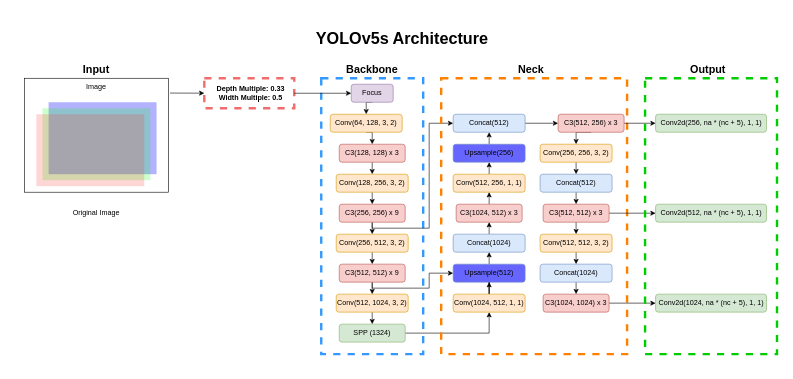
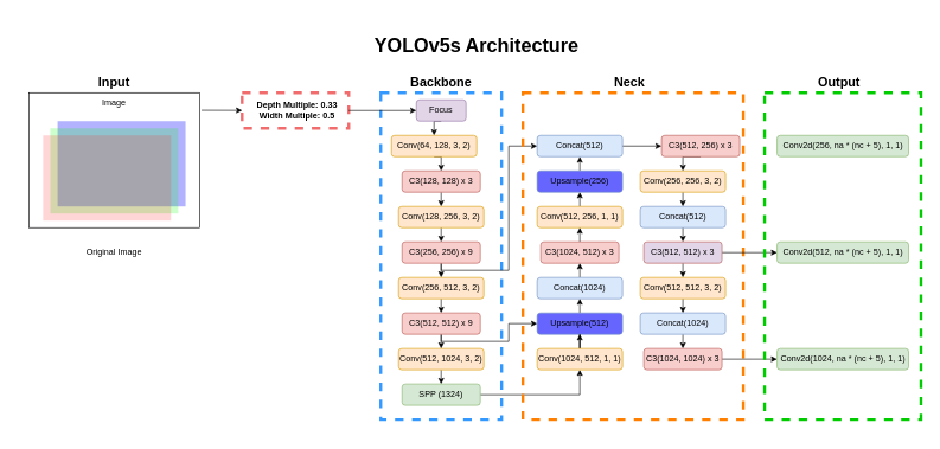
  <mxCell id="0" />
  <mxCell id="1" parent="0" />
  <mxCell id="2" value="" style="rounded=0;whiteSpace=wrap;html=1;fontSize=18;fillColor=none;dashed=1;strokeWidth=4;strokeColor=#F16C6C;fontStyle=0" vertex="1" parent="1"><mxGeometry x="340" y="130" width="150" height="50" as="geometry" /></mxCell>
  <mxCell id="3" value="" style="rounded=0;whiteSpace=wrap;html=1;fontSize=27;strokeColor=#F16C6C;fillColor=none;opacity=0;" vertex="1" parent="1"><mxGeometry y="20" width="1280" height="590" as="geometry" x="20" /></mxCell>
  <mxCell id="4" value="" style="rounded=0;whiteSpace=wrap;html=1;fillColor=none;" vertex="1" parent="1"><mxGeometry x="40" y="130" width="240" height="190" as="geometry" /></mxCell>
  <mxCell id="5" value="" style="shape=image;verticalLabelPosition=bottom;labelBackgroundColor=default;verticalAlign=top;aspect=fixed;imageAspect=0;image=https://st2.depositphotos.com/5357198/8114/i/950/depositphotos_81142762-stock-photo-aerial-view-of-paddy-field.jpg;imageBackground=none;fillOpacity=100;" vertex="1" parent="1"><mxGeometry x="80.36" y="170" width="180" height="120" as="geometry" /></mxCell>
  <mxCell id="6" value="Image" style="text;html=1;strokeColor=none;fillColor=none;align=center;verticalAlign=middle;whiteSpace=wrap;rounded=0;" vertex="1" parent="1"><mxGeometry x="130.15" y="130" width="60" height="30" as="geometry" /></mxCell>
  <mxCell id="7" value="Input" style="text;html=1;strokeColor=none;fillColor=none;align=center;verticalAlign=middle;whiteSpace=wrap;rounded=0;fontSize=18;fontStyle=1" vertex="1" parent="1"><mxGeometry x="130.15" y="100" width="60" height="30" as="geometry" /></mxCell>
  <mxCell id="8" value="" style="rounded=0;whiteSpace=wrap;html=1;fontSize=18;fillColor=none;dashed=1;strokeWidth=4;strokeColor=#3399FF;" vertex="1" parent="1"><mxGeometry x="535" y="130" width="170" height="460" as="geometry" /></mxCell>
  <mxCell id="9" value="Backbone" style="text;html=1;strokeColor=none;fillColor=none;align=center;verticalAlign=middle;whiteSpace=wrap;rounded=0;fontSize=18;fontStyle=1" vertex="1" parent="1"><mxGeometry x="590" y="100" width="60" height="30" as="geometry" /></mxCell>
  <mxCell id="10" style="edgeStyle=orthogonalEdgeStyle;rounded=0;orthogonalLoop=1;jettySize=auto;html=1;exitX=0.5;exitY=1;exitDx=0;exitDy=0;entryX=0.5;entryY=0;entryDx=0;entryDy=0;fontSize=12;fontColor=#FFFFFF;" edge="1" parent="1" source="11" target="13"><mxGeometry relative="1" as="geometry" /></mxCell>
  <mxCell id="11" value="Focus" style="rounded=1;whiteSpace=wrap;html=1;fontSize=12;fillColor=#e1d5e7;strokeColor=#9673a6;" vertex="1" parent="1"><mxGeometry x="585" y="140" width="70" height="30" as="geometry" /></mxCell>
  <mxCell id="12" style="edgeStyle=orthogonalEdgeStyle;rounded=0;orthogonalLoop=1;jettySize=auto;html=1;exitX=0.5;exitY=1;exitDx=0;exitDy=0;entryX=0.5;entryY=0;entryDx=0;entryDy=0;fontSize=12;fontColor=#FFFFFF;" edge="1" parent="1" source="13" target="15"><mxGeometry relative="1" as="geometry" /></mxCell>
  <mxCell id="13" value="Conv(64, 128, 3, 2)" style="rounded=1;whiteSpace=wrap;html=1;fontSize=12;fillColor=#ffe6cc;strokeColor=#d79b00;" vertex="1" parent="1"><mxGeometry x="550" y="190" width="120" height="30" as="geometry" /></mxCell>
  <mxCell id="14" style="edgeStyle=orthogonalEdgeStyle;rounded=0;orthogonalLoop=1;jettySize=auto;html=1;exitX=0.5;exitY=1;exitDx=0;exitDy=0;entryX=0.5;entryY=0;entryDx=0;entryDy=0;fontSize=12;fontColor=#FFFFFF;" edge="1" parent="1" source="15" target="17"><mxGeometry relative="1" as="geometry" /></mxCell>
  <mxCell id="15" value="C3(128, 128) x 3" style="rounded=1;whiteSpace=wrap;html=1;fontSize=12;fillColor=#f8cecc;strokeColor=#b85450;" vertex="1" parent="1"><mxGeometry x="565" y="240" width="110" height="30" as="geometry" /></mxCell>
  <mxCell id="16" style="edgeStyle=orthogonalEdgeStyle;rounded=0;orthogonalLoop=1;jettySize=auto;html=1;exitX=0.5;exitY=1;exitDx=0;exitDy=0;entryX=0.5;entryY=0;entryDx=0;entryDy=0;fontSize=12;fontColor=#FFFFFF;" edge="1" parent="1" source="17" target="20"><mxGeometry relative="1" as="geometry" /></mxCell>
  <mxCell id="17" value="Conv(128, 256, 3, 2)" style="rounded=1;whiteSpace=wrap;html=1;fontSize=12;fillColor=#ffe6cc;strokeColor=#d79b00;" vertex="1" parent="1"><mxGeometry x="560" y="290" width="120" height="30" as="geometry" /></mxCell>
  <mxCell id="18" style="edgeStyle=orthogonalEdgeStyle;rounded=0;orthogonalLoop=1;jettySize=auto;html=1;exitX=0.5;exitY=1;exitDx=0;exitDy=0;entryX=0.5;entryY=0;entryDx=0;entryDy=0;fontSize=12;fontColor=#FFFFFF;" edge="1" parent="1" source="20" target="22"><mxGeometry relative="1" as="geometry" /></mxCell>
  <mxCell id="19" style="edgeStyle=orthogonalEdgeStyle;rounded=0;orthogonalLoop=1;jettySize=auto;html=1;exitX=0.5;exitY=1;exitDx=0;exitDy=0;entryX=0;entryY=0.5;entryDx=0;entryDy=0;fontSize=12;fontColor=#FFFFFF;" edge="1" parent="1" source="20" target="33"><mxGeometry relative="1" as="geometry"><Array as="points"><mxPoint x="620" y="380" /><mxPoint x="715" y="380" /><mxPoint x="715" y="205" /></Array></mxGeometry></mxCell>
  <mxCell id="20" value="C3(256, 256) x 9" style="rounded=1;whiteSpace=wrap;html=1;fontSize=12;fillColor=#f8cecc;strokeColor=#b85450;" vertex="1" parent="1"><mxGeometry x="565" y="340" width="110" height="30" as="geometry" /></mxCell>
  <mxCell id="21" style="edgeStyle=orthogonalEdgeStyle;rounded=0;orthogonalLoop=1;jettySize=auto;html=1;exitX=0.5;exitY=1;exitDx=0;exitDy=0;entryX=0.5;entryY=0;entryDx=0;entryDy=0;fontSize=12;fontColor=#FFFFFF;" edge="1" parent="1" source="22" target="27"><mxGeometry relative="1" as="geometry" /></mxCell>
  <mxCell id="22" value="Conv(256, 512, 3, 2)" style="rounded=1;whiteSpace=wrap;html=1;fontSize=12;fillColor=#ffe6cc;strokeColor=#d79b00;" vertex="1" parent="1"><mxGeometry x="560" y="390" width="120" height="30" as="geometry" /></mxCell>
  <mxCell id="23" style="edgeStyle=orthogonalEdgeStyle;rounded=0;orthogonalLoop=1;jettySize=auto;html=1;exitX=0.5;exitY=1;exitDx=0;exitDy=0;entryX=0.5;entryY=0;entryDx=0;entryDy=0;fontSize=12;fontColor=#FFFFFF;" edge="1" parent="1" source="24" target="29"><mxGeometry relative="1" as="geometry" /></mxCell>
  <mxCell id="24" value="Conv(512, 1024, 3, 2)" style="rounded=1;whiteSpace=wrap;html=1;fontSize=12;fillColor=#ffe6cc;strokeColor=#d79b00;" vertex="1" parent="1"><mxGeometry x="560" y="490" width="120" height="30" as="geometry" /></mxCell>
  <mxCell id="25" style="edgeStyle=orthogonalEdgeStyle;rounded=0;orthogonalLoop=1;jettySize=auto;html=1;exitX=0.5;exitY=1;exitDx=0;exitDy=0;entryX=0.5;entryY=0;entryDx=0;entryDy=0;fontSize=12;fontColor=#FFFFFF;" edge="1" parent="1" source="27" target="24"><mxGeometry relative="1" as="geometry" /></mxCell>
  <mxCell id="26" style="edgeStyle=orthogonalEdgeStyle;rounded=0;orthogonalLoop=1;jettySize=auto;html=1;exitX=0.5;exitY=1;exitDx=0;exitDy=0;entryX=0;entryY=0.5;entryDx=0;entryDy=0;fontSize=12;fontColor=#FFFFFF;" edge="1" parent="1" source="27" target="48"><mxGeometry relative="1" as="geometry"><Array as="points"><mxPoint x="620" y="480" /><mxPoint x="715" y="480" /><mxPoint x="715" y="455" /></Array></mxGeometry></mxCell>
  <mxCell id="27" value="C3(512, 512) x 9" style="rounded=1;whiteSpace=wrap;html=1;fontSize=12;fillColor=#f8cecc;strokeColor=#b85450;" vertex="1" parent="1"><mxGeometry x="565" y="440" width="110" height="30" as="geometry" /></mxCell>
  <mxCell id="28" style="edgeStyle=orthogonalEdgeStyle;rounded=0;orthogonalLoop=1;jettySize=auto;html=1;exitX=1;exitY=0.5;exitDx=0;exitDy=0;" edge="1" parent="1" source="29" target="50"><mxGeometry relative="1" as="geometry" /></mxCell>
  <mxCell id="29" value="SPP (1324)" style="rounded=1;whiteSpace=wrap;html=1;fontSize=12;fillColor=#d5e8d4;strokeColor=#82b366;" vertex="1" parent="1"><mxGeometry x="565" y="540" width="110" height="30" as="geometry" /></mxCell>
  <mxCell id="30" value="" style="rounded=0;whiteSpace=wrap;html=1;fontSize=18;fillColor=none;dashed=1;strokeColor=#FF8000;strokeWidth=4;" vertex="1" parent="1"><mxGeometry x="735" y="130" width="310" height="460" as="geometry" /></mxCell>
  <mxCell id="31" value="Neck" style="text;html=1;strokeColor=none;fillColor=none;align=center;verticalAlign=middle;whiteSpace=wrap;rounded=0;fontSize=18;fontStyle=1" vertex="1" parent="1"><mxGeometry x="855" y="100" width="60" height="30" as="geometry" /></mxCell>
  <mxCell id="32" style="edgeStyle=orthogonalEdgeStyle;rounded=0;orthogonalLoop=1;jettySize=auto;html=1;exitX=1;exitY=0.5;exitDx=0;exitDy=0;entryX=0;entryY=0.5;entryDx=0;entryDy=0;" edge="1" parent="1" source="33" target="36"><mxGeometry relative="1" as="geometry" /></mxCell>
  <mxCell id="33" value="Concat(512)" style="rounded=1;whiteSpace=wrap;html=1;fontSize=12;fillColor=#dae8fc;strokeColor=#6c8ebf;" vertex="1" parent="1"><mxGeometry x="755" y="190" width="120" height="30" as="geometry" /></mxCell>
  <mxCell id="34" style="edgeStyle=orthogonalEdgeStyle;rounded=0;orthogonalLoop=1;jettySize=auto;html=1;exitX=0.5;exitY=1;exitDx=0;exitDy=0;entryX=0.5;entryY=0;entryDx=0;entryDy=0;fontSize=12;fontColor=#FFFFFF;" edge="1" parent="1" source="36" target="38"><mxGeometry relative="1" as="geometry" /></mxCell>
- <mxCell id="35" style="edgeStyle=orthogonalEdgeStyle;rounded=0;orthogonalLoop=1;jettySize=auto;html=1;exitX=1;exitY=0.5;exitDx=0;exitDy=0;fontSize=12;fontColor=#FFFFFF;" edge="1" parent="1" source="36" target="64"><mxGeometry relative="1" as="geometry" /></mxCell>
  <mxCell id="36" value="C3(512, 256) x 3" style="rounded=1;whiteSpace=wrap;html=1;fontSize=12;fillColor=#f8cecc;strokeColor=#b85450;" vertex="1" parent="1"><mxGeometry x="930" y="190" width="110" height="30" as="geometry" /></mxCell>
  <mxCell id="37" style="edgeStyle=orthogonalEdgeStyle;rounded=0;orthogonalLoop=1;jettySize=auto;html=1;exitX=0.5;exitY=1;exitDx=0;exitDy=0;entryX=0.5;entryY=0;entryDx=0;entryDy=0;fontSize=12;fontColor=#FFFFFF;" edge="1" parent="1" source="38" target="52"><mxGeometry relative="1" as="geometry" /></mxCell>
  <mxCell id="38" value="Conv(256, 256, 3, 2)" style="rounded=1;whiteSpace=wrap;html=1;fontSize=12;fillColor=#ffe6cc;strokeColor=#d79b00;" vertex="1" parent="1"><mxGeometry x="900" y="240" width="120" height="30" as="geometry" /></mxCell>
  <mxCell id="39" style="edgeStyle=orthogonalEdgeStyle;rounded=0;orthogonalLoop=1;jettySize=auto;html=1;exitX=0.5;exitY=0;exitDx=0;exitDy=0;entryX=0.5;entryY=1;entryDx=0;entryDy=0;fontSize=12;fontColor=#FFFFFF;" edge="1" parent="1" source="40" target="33"><mxGeometry relative="1" as="geometry" /></mxCell>
  <mxCell id="40" value="Upsample(256)" style="rounded=1;whiteSpace=wrap;html=1;fontSize=12;fillColor=#6666FF;strokeColor=#6c8ebf;" vertex="1" parent="1"><mxGeometry x="755" y="240" width="120" height="30" as="geometry" /></mxCell>
  <mxCell id="41" style="edgeStyle=orthogonalEdgeStyle;rounded=0;orthogonalLoop=1;jettySize=auto;html=1;exitX=0.5;exitY=0;exitDx=0;exitDy=0;entryX=0.5;entryY=1;entryDx=0;entryDy=0;fontSize=12;fontColor=#FFFFFF;" edge="1" parent="1" source="42" target="40"><mxGeometry relative="1" as="geometry" /></mxCell>
  <mxCell id="42" value="Conv(512, 256, 1, 1)" style="rounded=1;whiteSpace=wrap;html=1;fontSize=12;fillColor=#ffe6cc;strokeColor=#d79b00;" vertex="1" parent="1"><mxGeometry x="755" y="290" width="120" height="30" as="geometry" /></mxCell>
  <mxCell id="43" style="edgeStyle=orthogonalEdgeStyle;rounded=0;orthogonalLoop=1;jettySize=auto;html=1;exitX=0.5;exitY=0;exitDx=0;exitDy=0;entryX=0.5;entryY=1;entryDx=0;entryDy=0;fontSize=12;fontColor=#FFFFFF;" edge="1" parent="1" source="44" target="42"><mxGeometry relative="1" as="geometry" /></mxCell>
  <mxCell id="44" value="C3(1024, 512) x 3" style="rounded=1;whiteSpace=wrap;html=1;fontSize=12;fillColor=#f8cecc;strokeColor=#b85450;" vertex="1" parent="1"><mxGeometry x="760" y="340" width="110" height="30" as="geometry" /></mxCell>
  <mxCell id="45" style="edgeStyle=orthogonalEdgeStyle;rounded=0;orthogonalLoop=1;jettySize=auto;html=1;exitX=0.5;exitY=0;exitDx=0;exitDy=0;entryX=0.5;entryY=1;entryDx=0;entryDy=0;fontSize=12;fontColor=#FFFFFF;" edge="1" parent="1" source="46" target="44"><mxGeometry relative="1" as="geometry" /></mxCell>
  <mxCell id="46" value="Concat(1024)" style="rounded=1;whiteSpace=wrap;html=1;fontSize=12;fillColor=#dae8fc;strokeColor=#6c8ebf;" vertex="1" parent="1"><mxGeometry x="755" y="390" width="120" height="30" as="geometry" /></mxCell>
  <mxCell id="47" style="edgeStyle=orthogonalEdgeStyle;rounded=0;orthogonalLoop=1;jettySize=auto;html=1;exitX=0.5;exitY=0;exitDx=0;exitDy=0;entryX=0.5;entryY=1;entryDx=0;entryDy=0;fontSize=12;fontColor=#FFFFFF;" edge="1" parent="1" source="48" target="46"><mxGeometry relative="1" as="geometry" /></mxCell>
  <mxCell id="48" value="Upsample(512)" style="rounded=1;whiteSpace=wrap;html=1;fontSize=12;fillColor=#6666FF;strokeColor=#6c8ebf;" vertex="1" parent="1"><mxGeometry x="755" y="440" width="120" height="30" as="geometry" /></mxCell>
  <mxCell id="49" style="edgeStyle=orthogonalEdgeStyle;rounded=0;orthogonalLoop=1;jettySize=auto;html=1;exitX=0.5;exitY=0;exitDx=0;exitDy=0;fontSize=12;fontColor=#FFFFFF;" edge="1" parent="1" source="50" target="48"><mxGeometry relative="1" as="geometry" /></mxCell>
  <mxCell id="50" value="Conv(1024, 512, 1, 1)" style="rounded=1;whiteSpace=wrap;html=1;fontSize=12;fillColor=#ffe6cc;strokeColor=#d79b00;" vertex="1" parent="1"><mxGeometry x="755" y="490" width="120" height="30" as="geometry" /></mxCell>
  <mxCell id="51" style="edgeStyle=orthogonalEdgeStyle;rounded=0;orthogonalLoop=1;jettySize=auto;html=1;exitX=0.5;exitY=1;exitDx=0;exitDy=0;entryX=0.5;entryY=0;entryDx=0;entryDy=0;fontSize=12;fontColor=#FFFFFF;" edge="1" parent="1" source="52" target="55"><mxGeometry relative="1" as="geometry" /></mxCell>
  <mxCell id="52" value="Concat(512)" style="rounded=1;whiteSpace=wrap;html=1;fontSize=12;fillColor=#dae8fc;strokeColor=#6c8ebf;" vertex="1" parent="1"><mxGeometry x="900" y="290" width="120" height="30" as="geometry" /></mxCell>
  <mxCell id="53" style="edgeStyle=orthogonalEdgeStyle;rounded=0;orthogonalLoop=1;jettySize=auto;html=1;exitX=0.5;exitY=1;exitDx=0;exitDy=0;entryX=0.5;entryY=0;entryDx=0;entryDy=0;fontSize=12;fontColor=#FFFFFF;" edge="1" parent="1" source="55" target="57"><mxGeometry relative="1" as="geometry" /></mxCell>
  <mxCell id="54" style="edgeStyle=orthogonalEdgeStyle;rounded=0;orthogonalLoop=1;jettySize=auto;html=1;exitX=1;exitY=0.5;exitDx=0;exitDy=0;entryX=0;entryY=0.5;entryDx=0;entryDy=0;fontSize=12;fontColor=#FFFFFF;" edge="1" parent="1" source="55" target="66"><mxGeometry relative="1" as="geometry" /></mxCell>
- <mxCell id="55" value="C3(512, 512) x 3" style="rounded=1;whiteSpace=wrap;html=1;fontSize=12;fillColor=#f8cecc;strokeColor=#b85450;" vertex="1" parent="1"><mxGeometry x="905" y="340" width="110" height="30" as="geometry" /></mxCell>
+ <mxCell id="55" value="C3(512, 512) x 3" style="rounded=1;whiteSpace=wrap;html=1;fontSize=12;fillColor=#e1d5e7;strokeColor=#b85450;" vertex="1" parent="1"><mxGeometry x="905" y="340" width="110" height="30" as="geometry" /></mxCell>
  <mxCell id="56" style="edgeStyle=orthogonalEdgeStyle;rounded=0;orthogonalLoop=1;jettySize=auto;html=1;exitX=0.5;exitY=1;exitDx=0;exitDy=0;entryX=0.5;entryY=0;entryDx=0;entryDy=0;fontSize=12;fontColor=#FFFFFF;" edge="1" parent="1" source="57" target="59"><mxGeometry relative="1" as="geometry" /></mxCell>
  <mxCell id="57" value="Conv(512, 512, 3, 2)" style="rounded=1;whiteSpace=wrap;html=1;fontSize=12;fillColor=#ffe6cc;strokeColor=#d79b00;" vertex="1" parent="1"><mxGeometry x="900" y="390" width="120" height="30" as="geometry" /></mxCell>
  <mxCell id="58" style="edgeStyle=orthogonalEdgeStyle;rounded=0;orthogonalLoop=1;jettySize=auto;html=1;exitX=0.5;exitY=1;exitDx=0;exitDy=0;entryX=0.5;entryY=0;entryDx=0;entryDy=0;fontSize=12;fontColor=#FFFFFF;" edge="1" parent="1" source="59" target="61"><mxGeometry relative="1" as="geometry" /></mxCell>
  <mxCell id="59" value="Concat(1024)" style="rounded=1;whiteSpace=wrap;html=1;fontSize=12;fillColor=#dae8fc;strokeColor=#6c8ebf;" vertex="1" parent="1"><mxGeometry x="900" y="440" width="120" height="30" as="geometry" /></mxCell>
  <mxCell id="60" style="edgeStyle=orthogonalEdgeStyle;rounded=0;orthogonalLoop=1;jettySize=auto;html=1;exitX=1;exitY=0.5;exitDx=0;exitDy=0;entryX=0;entryY=0.5;entryDx=0;entryDy=0;fontSize=12;fontColor=#FFFFFF;" edge="1" parent="1" source="61" target="67"><mxGeometry relative="1" as="geometry" /></mxCell>
  <mxCell id="61" value="C3(1024, 1024) x 3" style="rounded=1;whiteSpace=wrap;html=1;fontSize=12;fillColor=#f8cecc;strokeColor=#b85450;" vertex="1" parent="1"><mxGeometry x="905" y="490" width="110" height="30" as="geometry" /></mxCell>
  <mxCell id="62" value="" style="rounded=0;whiteSpace=wrap;html=1;fontSize=18;fillColor=none;dashed=1;strokeWidth=4;strokeColor=#00CC00;" vertex="1" parent="1"><mxGeometry x="1075" y="130" width="220" height="460" as="geometry" /></mxCell>
  <mxCell id="63" value="Output" style="text;html=1;strokeColor=none;fillColor=none;align=center;verticalAlign=middle;whiteSpace=wrap;rounded=0;fontSize=18;fontStyle=1" vertex="1" parent="1"><mxGeometry x="1150" y="100" width="60" height="30" as="geometry" /></mxCell>
  <mxCell id="64" value="Conv2d(256, na * (nc + 5), 1, 1)" style="rounded=1;whiteSpace=wrap;html=1;fontSize=12;fillColor=#d5e8d4;strokeColor=#82b366;" vertex="1" parent="1"><mxGeometry x="1092.5" y="190" width="185" height="30" as="geometry" /></mxCell>
  <mxCell id="65" style="edgeStyle=orthogonalEdgeStyle;rounded=0;orthogonalLoop=1;jettySize=auto;html=1;exitX=0.5;exitY=1;exitDx=0;exitDy=0;fontSize=12;fontColor=#FFFFFF;" edge="1" parent="1" source="64" target="64"><mxGeometry relative="1" as="geometry" /></mxCell>
  <mxCell id="66" value="Conv2d(512, na * (nc + 5), 1, 1)" style="rounded=1;whiteSpace=wrap;html=1;fontSize=12;fillColor=#d5e8d4;strokeColor=#82b366;" vertex="1" parent="1"><mxGeometry x="1092.5" y="340" width="185" height="30" as="geometry" /></mxCell>
  <mxCell id="67" value="Conv2d(1024, na * (nc + 5), 1, 1)" style="rounded=1;whiteSpace=wrap;html=1;fontSize=12;fillColor=#d5e8d4;strokeColor=#82b366;" vertex="1" parent="1"><mxGeometry x="1092.5" y="490" width="185" height="30" as="geometry" /></mxCell>
  <mxCell id="68" value="" style="rounded=0;whiteSpace=wrap;html=1;glass=0;dashed=1;fontSize=12;fontColor=#FFFFFF;strokeColor=none;strokeWidth=4;fillColor=#6666FF;gradientColor=none;fillOpacity=50;" vertex="1" parent="1"><mxGeometry x="80.36" y="170" width="180" height="120" as="geometry" /></mxCell>
  <mxCell id="69" value="" style="shape=image;verticalLabelPosition=bottom;labelBackgroundColor=default;verticalAlign=top;aspect=fixed;imageAspect=0;image=https://st2.depositphotos.com/5357198/8114/i/950/depositphotos_81142762-stock-photo-aerial-view-of-paddy-field.jpg;" vertex="1" parent="1"><mxGeometry x="70.12" y="180" width="177.58" height="118.5" as="geometry" /></mxCell>
  <mxCell id="70" value="" style="rounded=0;whiteSpace=wrap;html=1;glass=0;dashed=1;fontSize=12;fontColor=#FFFFFF;strokeColor=none;strokeWidth=4;fillColor=#00FF00;gradientColor=none;fillOpacity=20;" vertex="1" parent="1"><mxGeometry x="70.12" y="180" width="180" height="120" as="geometry" /></mxCell>
  <mxCell id="71" value="" style="shape=image;verticalLabelPosition=bottom;labelBackgroundColor=default;verticalAlign=top;aspect=fixed;imageAspect=0;image=https://st2.depositphotos.com/5357198/8114/i/950/depositphotos_81142762-stock-photo-aerial-view-of-paddy-field.jpg;" vertex="1" parent="1"><mxGeometry x="60.12" y="190" width="179.83" height="120" as="geometry" /></mxCell>
  <mxCell id="72" value="" style="rounded=0;whiteSpace=wrap;html=1;glass=0;dashed=1;fontSize=12;fontColor=#FFFFFF;strokeColor=none;strokeWidth=4;fillColor=#FF3333;gradientColor=none;fillOpacity=20;" vertex="1" parent="1"><mxGeometry x="59.95" y="190" width="180" height="120" as="geometry" /></mxCell>
  <mxCell id="73" value="" style="shape=image;verticalLabelPosition=bottom;labelBackgroundColor=default;verticalAlign=top;aspect=fixed;imageAspect=0;image=https://st2.depositphotos.com/5357198/8114/i/950/depositphotos_81142762-stock-photo-aerial-view-of-paddy-field.jpg;" vertex="1" parent="1"><mxGeometry x="67.87" y="370" width="179.83" height="120" as="geometry" /></mxCell>
  <mxCell id="74" value="Original Image" style="text;html=1;strokeColor=none;fillColor=none;align=center;verticalAlign=middle;whiteSpace=wrap;rounded=0;" vertex="1" parent="1"><mxGeometry x="113.89" y="340" width="92.22" height="30" as="geometry" /></mxCell>
  <mxCell id="75" value="Depth Multiple: 0.33&lt;br&gt;Width Multiple: 0.5" style="text;html=1;strokeColor=none;fillColor=none;align=center;verticalAlign=middle;whiteSpace=wrap;rounded=0;fontStyle=1" vertex="1" parent="1"><mxGeometry x="355" y="140" width="125" height="30" as="geometry" /></mxCell>
  <mxCell id="76" value="YOLOv5s Architecture" style="text;html=1;strokeColor=none;fillColor=none;align=center;verticalAlign=middle;whiteSpace=wrap;rounded=0;fontSize=27;fontStyle=1" vertex="1" parent="1"><mxGeometry x="505" y="50" width="330" height="30" as="geometry" /></mxCell>
  <mxCell id="77" value="" style="endArrow=classic;html=1;rounded=0;fontSize=27;exitX=1.012;exitY=0.13;exitDx=0;exitDy=0;exitPerimeter=0;" edge="1" parent="1" source="4" target="2"><mxGeometry width="50" height="50" relative="1" as="geometry"><mxPoint x="560" y="340" as="sourcePoint" /><mxPoint x="610" y="290" as="targetPoint" /></mxGeometry></mxCell>
  <mxCell id="78" value="" style="endArrow=classic;html=1;rounded=0;fontSize=27;exitX=1;exitY=0.5;exitDx=0;exitDy=0;entryX=0;entryY=0.5;entryDx=0;entryDy=0;" edge="1" parent="1" source="2" target="11"><mxGeometry width="50" height="50" relative="1" as="geometry"><mxPoint x="490" y="175.56" as="sourcePoint" /><mxPoint x="540" y="174" as="targetPoint" /></mxGeometry></mxCell>
